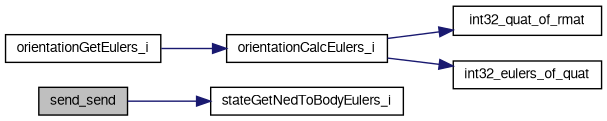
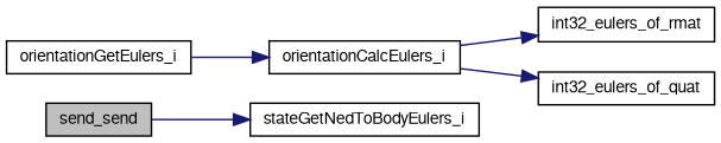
  digraph {
    rankdir=LR
    node [color=black fillcolor=white fontname=FreeSans fontsize=10 shape=record style=filled]
    edge [color=midnightblue fontname=FreeSans fontsize=10 labelfontname=FreeSans labelfontsize=10 style=solid]
    n1 [fillcolor=grey75 fontcolor=black height=0.2 label=send_send width=0.4]
    n2 [height=0.2 label=stateGetNedToBodyEulers_i width=0.4]
    n3 [height=0.2 label=orientationGetEulers_i width=0.4]
    n4 [height=0.2 label=orientationCalcEulers_i width=0.4]
-   n5 [height=0.2 label=int32_quat_of_rmat width=0.4]
+   n5 [height=0.2 label=int32_eulers_of_rmat width=0.4]
    n6 [height=0.2 label=int32_eulers_of_quat width=0.4]
    n1 -> n2
    n3 -> n4
    n4 -> n5
    n4 -> n6
  }
